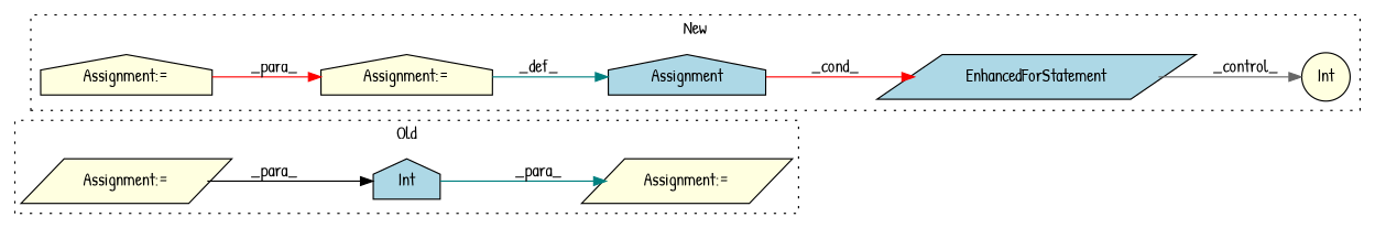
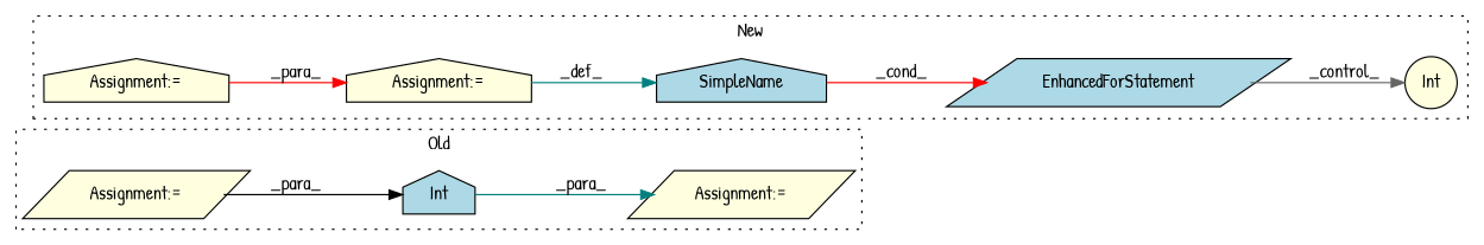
  digraph {
    rankdir=LR
    fontname="Patrick Hand"
    node [a=7 l="4,1" s="1000,1082" shape=house style=filled fillcolor=lightyellow fontname="Patrick Hand"]
    edge [color=teal fontname="Patrick Hand"]
    n1 [a=32 label=Int s="1564,1588" fillcolor=lightblue]
    n2 [l=1 label="Assignment:=" s=1563 shape=parallelogram]
    n3 [l=1 label="Assignment:=" s=1379 shape=parallelogram]
    n4 [a=70 l="57,2" label=EnhancedForStatement shape=parallelogram fillcolor=lightblue]
    n5 [l="57,2" label="Assignment:="]
    n6 [l=11 label="Assignment:=" s=981]
-   n7 [a=42 l=4 label=Assignment s=1064 fillcolor=lightblue]
+   n7 [a=42 l=4 label=SimpleName s=1064 fillcolor=lightblue]
    n8 [a=32 label=Int s="1149,1154" shape=circle]
    subgraph cluster_1 {
      label=Old
      style=dotted
      n1
      n2
      n3
    }
    subgraph cluster_2 {
      label=New
      style=dotted
      n4
      n5
      n6
      n7
      n8
    }
    n1 -> n2 [label=_para_]
    n3 -> n1 [label=_para_ color=black]
    n4 -> n8 [label=_control_ color=gray40]
    n5 -> n7 [label=_def_]
    n6 -> n5 [label=_para_ color=red]
    n7 -> n4 [label=_cond_ color=red]
  }
